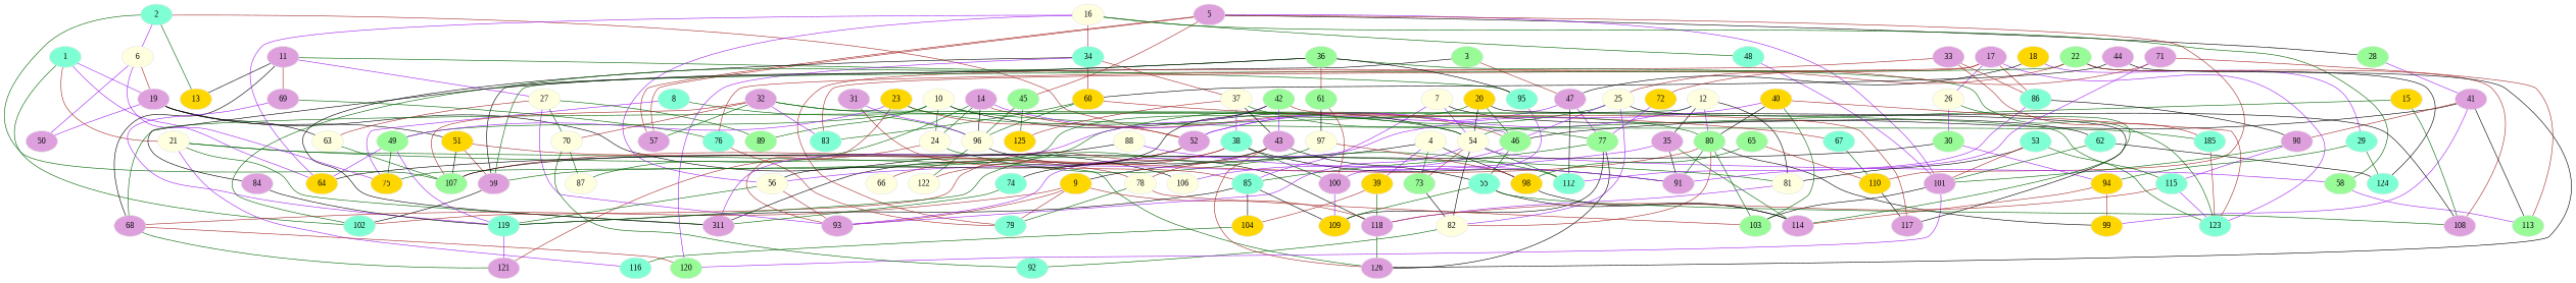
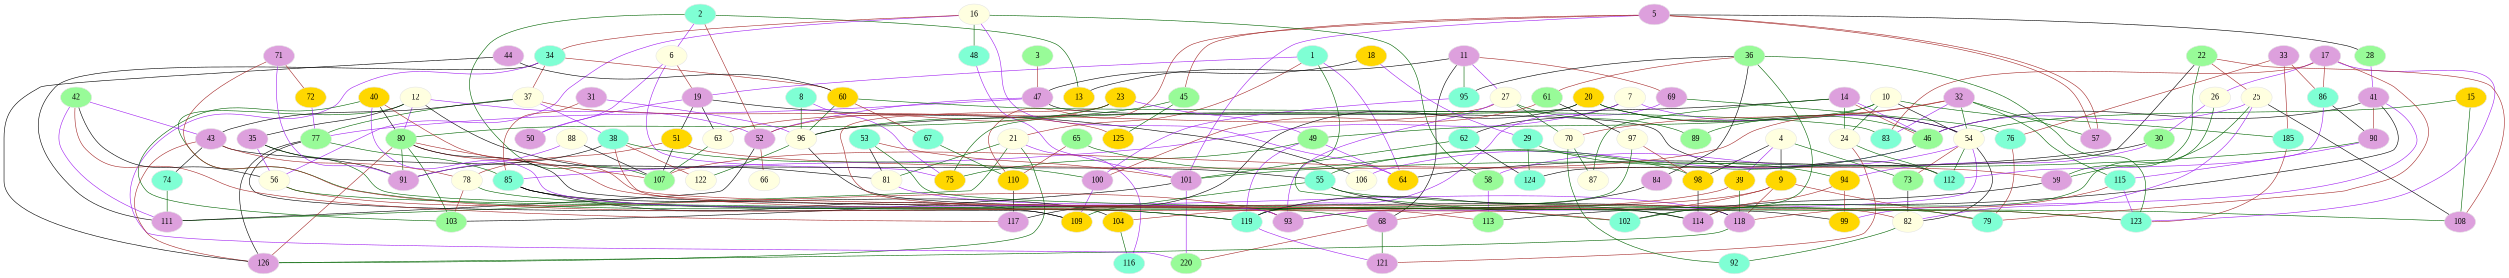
  graph {
    fontname="Liberation Serif"
    node [color=gray90 fillcolor=plum fontname="Liberation Serif" style=filled]
    edge [color=darkgreen fontname="Liberation Serif"]
    1 [fillcolor=aquamarine]
    19
    21 [fillcolor=lightyellow]
    64 [fillcolor=gold]
    102 [fillcolor=aquamarine]
    50
    51 [fillcolor=gold]
    63 [fillcolor=lightyellow]
    106 [fillcolor=lightyellow]
    81 [fillcolor=lightyellow]
-   111 [label=311]
+   111
    116 [fillcolor=aquamarine]
    126
    2 [fillcolor=aquamarine]
    6 [fillcolor=lightyellow]
    13 [fillcolor=gold]
    52
    107 [fillcolor=palegreen]
    75 [fillcolor=gold]
    66 [fillcolor=lightyellow]
    3 [fillcolor=palegreen]
    47
    59
    112 [fillcolor=aquamarine]
    77 [fillcolor=palegreen]
    4 [fillcolor=lightyellow]
    9 [fillcolor=gold]
    39 [fillcolor=gold]
    73 [fillcolor=palegreen]
    98 [fillcolor=gold]
    68
    79 [fillcolor=aquamarine]
    93
    118
    104 [fillcolor=gold]
    82 [fillcolor=lightyellow]
    28 [fillcolor=palegreen]
    5
    45 [fillcolor=palegreen]
    57
    101
    110 [fillcolor=gold]
    41
    96 [fillcolor=lightyellow]
    125 [fillcolor=gold]
-   120 [fillcolor=palegreen]
+   120 [fillcolor=palegreen label=220]
    103 [fillcolor=palegreen]
    117
    7 [fillcolor=lightyellow]
    54 [fillcolor=lightyellow]
    62 [fillcolor=aquamarine]
    85 [fillcolor=aquamarine]
    58 [fillcolor=palegreen]
    124 [fillcolor=aquamarine]
    119 [fillcolor=aquamarine]
    109 [fillcolor=gold]
    8 [fillcolor=aquamarine]
    122 [fillcolor=lightyellow]
    114
    121
    10 [fillcolor=lightyellow]
    24 [fillcolor=lightyellow]
    49 [fillcolor=palegreen]
    89 [fillcolor=palegreen]
    n65 [fillcolor=aquamarine label=185]
    123 [fillcolor=aquamarine]
    11
    27 [fillcolor=lightyellow]
    69
    95 [fillcolor=aquamarine]
    70 [fillcolor=lightyellow]
    76 [fillcolor=aquamarine]
    100
    12 [fillcolor=lightyellow]
    35
    80 [fillcolor=palegreen]
    56 [fillcolor=lightyellow]
    91
    99 [fillcolor=gold]
    14
    46 [fillcolor=palegreen]
    87 [fillcolor=lightyellow]
    55 [fillcolor=aquamarine]
    15 [fillcolor=gold]
    108
    16 [fillcolor=lightyellow]
    34 [fillcolor=aquamarine]
    48 [fillcolor=aquamarine]
    37 [fillcolor=lightyellow]
    60 [fillcolor=gold]
    113 [fillcolor=palegreen]
    17
    26 [fillcolor=lightyellow]
    83 [fillcolor=aquamarine]
    86 [fillcolor=aquamarine]
    30 [fillcolor=palegreen]
    90
    18 [fillcolor=gold]
    29 [fillcolor=aquamarine]
    94 [fillcolor=gold]
    78 [fillcolor=lightyellow]
    20 [fillcolor=gold]
    22 [fillcolor=palegreen]
    25 [fillcolor=lightyellow]
    23 [fillcolor=gold]
    92 [fillcolor=aquamarine]
    31
    32
    115 [fillcolor=aquamarine]
    33
    38 [fillcolor=aquamarine]
    43
    67 [fillcolor=aquamarine]
    36 [fillcolor=palegreen]
    61 [fillcolor=palegreen]
    84
    97 [fillcolor=lightyellow]
    74 [fillcolor=aquamarine]
    40 [fillcolor=gold]
    42 [fillcolor=palegreen]
    44
    53 [fillcolor=aquamarine]
    65 [fillcolor=palegreen]
    71
    72 [fillcolor=gold]
    88 [fillcolor=lightyellow]
    1 -- 19 [color=purple]
    1 -- 21 [color=brown]
    1 -- 64 [color=purple]
    1 -- 102
    19 -- 50 [color=purple]
    19 -- 51 [color=black]
    19 -- 63 [color=black]
    19 -- 106 [color=black]
    21 -- 81
    21 -- 111
    21 -- 116 [color=purple]
    21 -- 126
    51 -- 107 [color=black]
    51 -- 59 [color=brown]
    51 -- 78 [color=brown]
    63 -- 107
    81 -- 118 [color=purple]
    2 -- 6 [color=purple]
    2 -- 13
    2 -- 52 [color=brown]
    2 -- 107
    6 -- 19 [color=brown]
    6 -- 50 [color=purple]
    6 -- 75 [color=purple]
    52 -- 111 [color=black]
    52 -- 66 [color=brown]
    3 -- 47 [color=brown]
-   3 -- 59 [color=black]
    47 -- 52 [color=purple]
    47 -- 112 [color=black]
    47 -- 77 [color=purple]
    59 -- 102 [color=black]
    77 -- 126 [color=black]
    77 -- 85
    77 -- 109 [color=black]
    4 -- 9 [color=black]
    4 -- 39 [color=purple]
    4 -- 73
    4 -- 98 [color=black]
    9 -- 68 [color=brown]
    9 -- 79 [color=brown]
    9 -- 93 [color=brown]
    9 -- 118 [color=brown]
    39 -- 118
    39 -- 104 [color=brown]
    73 -- 82 [color=black]
    98 -- 114 [color=black]
    68 -- 120 [color=brown]
    68 -- 121
    118 -- 126
    104 -- 116
    82 -- 92
    28 -- 41 [color=purple]
    5 -- 28 [color=black]
    5 -- 45 [color=brown]
    5 -- 57 [color=brown]
    5 -- 57 [color=brown]
    5 -- 101 [color=purple]
    5 -- 110 [color=brown]
    45 -- 96
    45 -- 125
    101 -- 120 [color=purple]
    101 -- 103 [color=black]
    110 -- 117 [color=black]
    41 -- 99 [color=purple]
    41 -- 46 [color=black]
    41 -- 113 [color=black]
    41 -- 90 [color=brown]
    96 -- 118 [color=black]
    96 -- 122
    7 -- 54 [color=purple]
    7 -- 62 [color=black]
    7 -- 85 [color=purple]
    54 -- 112
    54 -- 73 [color=brown]
    54 -- 93 [color=purple]
    54 -- 82 [color=black]
    54 -- 58 [color=purple]
    62 -- 101
    62 -- 124 [color=black]
    85 -- 104 [color=black]
    85 -- 119 [color=black]
    85 -- 109 [color=black]
    58 -- 113 [color=purple]
    119 -- 121 [color=purple]
    8 -- 75 [color=purple]
    8 -- 96
    10 -- 54 [color=black]
    10 -- 24
    10 -- 49
    10 -- 89
    10 -- n65
    24 -- 112
    24 -- 121 [color=brown]
    49 -- 64 [color=purple]
    49 -- 75
    49 -- 119 [color=purple]
    n65 -- 123 [color=brown]
    11 -- 13 [color=black]
    11 -- 68 [color=black]
    11 -- 27 [color=purple]
    11 -- 69 [color=brown]
    11 -- 95
    27 -- 63 [color=brown]
    27 -- 93 [color=purple]
    27 -- 89
    27 -- 70
    69 -- 119 [color=purple]
    69 -- 76
    95 -- 100 [color=purple]
    70 -- 87
    70 -- 92
    76 -- 79 [color=brown]
    100 -- 109 [color=purple]
    12 -- 81 [color=black]
    12 -- 52 [color=purple]
    12 -- 68
    12 -- 35 [color=black]
    12 -- 80 [color=purple]
    35 -- 114
    35 -- 56 [color=purple]
    35 -- 91 [color=black]
+   80 -- 126 [color=brown]
    80 -- 107 [color=brown]
    80 -- 82 [color=brown]
    80 -- 103
    80 -- 91
    80 -- 99 [color=black]
    56 -- 93 [color=brown]
    56 -- 119
    14 -- 96 [color=black]
    14 -- 24
    14 -- 46 [color=brown]
    14 -- 46 [color=purple]
    14 -- 87
    46 -- 106 [color=purple]
    46 -- 55
    55 -- 109
    55 -- 114 [color=black]
    55 -- 108
    15 -- 54
    15 -- 108
    16 -- 64 [color=purple]
    16 -- 58
    16 -- 56 [color=purple]
    16 -- 34 [color=brown]
    16 -- 48
    34 -- 111 [color=black]
    34 -- 120 [color=purple]
    34 -- 37 [color=brown]
    34 -- 60 [color=brown]
    48 -- 101 [color=purple]
    37 -- 77
    37 -- 125 [color=brown]
    37 -- 38 [color=purple]
    37 -- 43 [color=black]
    60 -- 96
    60 -- 83
    60 -- 67 [color=brown]
    17 -- 79 [color=brown]
    17 -- 123 [color=purple]
    17 -- 26 [color=purple]
    17 -- 83 [color=brown]
    17 -- 86 [color=brown]
    26 -- 114
    26 -- 30 [color=purple]
    86 -- 112 [color=purple]
    86 -- 90 [color=black]
    30 -- 64 [color=black]
    30 -- 94 [color=purple]
    90 -- 101
    90 -- 115 [color=purple]
    18 -- 47 [color=black]
    18 -- 29 [color=purple]
    29 -- 124
    29 -- 94
    94 -- 114 [color=brown]
    94 -- 99 [color=brown]
    78 -- 79
    78 -- 103 [color=brown]
    20 -- 75
    20 -- 117 [color=black]
    20 -- 54 [color=black]
    20 -- 46
    22 -- 59
    22 -- 124 [color=black]
    22 -- 108 [color=brown]
    22 -- 25 [color=brown]
    25 -- 59
    25 -- 82 [color=purple]
    25 -- 46 [color=purple]
    25 -- 108 [color=black]
    23 -- 52 [color=brown]
    23 -- 93 [color=brown]
    23 -- 49 [color=purple]
    23 -- 80
    31 -- 96 [color=purple]
    31 -- 85 [color=brown]
    32 -- 107 [color=brown]
    32 -- 57
    32 -- 54
    32 -- 70 [color=brown]
    32 -- 83 [color=purple]
    32 -- 115
    115 -- 118 [color=brown]
    115 -- 123 [color=purple]
    33 -- n65 [color=brown]
    33 -- 76 [color=brown]
    33 -- 86 [color=brown]
    38 -- 102 [color=brown]
    38 -- 122 [color=brown]
    38 -- 100
    38 -- 91 [color=black]
    43 -- 126 [color=brown]
    43 -- 55 [color=black]
    43 -- 78 [color=brown]
    43 -- 74 [color=black]
    67 -- 110
    36 -- 102
    36 -- 123
    36 -- 95 [color=black]
    36 -- 61 [color=brown]
    36 -- 84 [color=black]
    61 -- 100 [color=brown]
    61 -- 97 [color=black]
    84 -- 119 [color=black]
    97 -- 98 [color=brown]
    97 -- 119
    74 -- 111
    40 -- 93 [color=purple]
    40 -- 103
    40 -- 123 [color=brown]
    40 -- 80 [color=black]
    42 -- 111 [color=purple]
    42 -- 117 [color=brown]
    42 -- 56 [color=black]
    42 -- 43 [color=purple]
    44 -- 126 [color=black]
    44 -- 60 [color=black]
    53 -- 81 [color=black]
    53 -- 101 [color=brown]
    53 -- 123
    65 -- 98
    65 -- 110 [color=brown]
    71 -- 91 [color=purple]
    71 -- 113 [color=brown]
    71 -- 72 [color=brown]
    72 -- 77 [color=purple]
    88 -- 107 [color=black]
    88 -- 91 [color=purple]
  }
